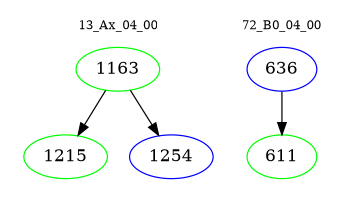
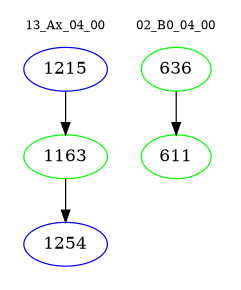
  digraph {
    node [color=blue]
    edge [color=black]
-   n1 [color=green label=1215]
+   n1 [label=1215]
    n2 [color=green label=1163]
    n3 [label=1254]
-   n4 [label=636]
+   n4 [color=green label=636]
    n5 [color=green label=611]
    subgraph cluster_1 {
      color=white
      fontsize=10
      label="13_Ax_04_00"
      n1
      n2
      n3
    }
    subgraph cluster_2 {
      color=white
      fontsize=10
-     label="72_B0_04_00"
+     label="02_B0_04_00"
      n4
      n5
    }
-   n2 -> n1
+   n1 -> n2
    n2 -> n3
    n4 -> n5
  }
